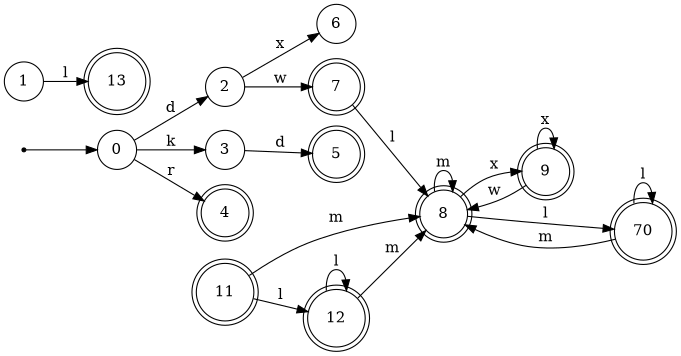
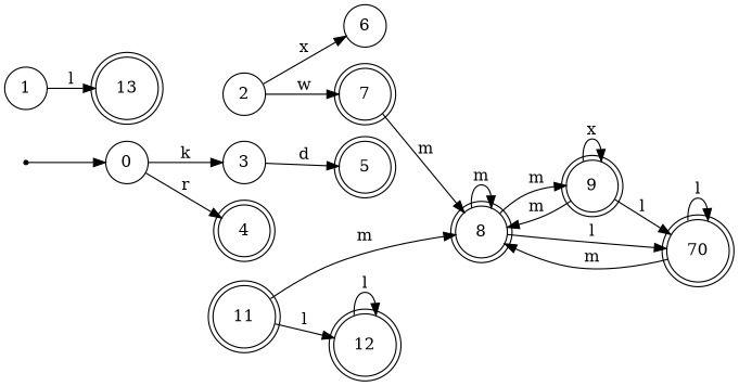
  digraph {
    rankdir=LR
    node [shape=doublecircle]
    dummy0 [shape=point]
    0 [shape=circle]
    2 [shape=circle]
    3 [shape=circle]
    4
    1 [shape=circle]
    13
    6 [shape=circle]
    7
    5
    8
    11
    12
    9
    n15 [label=70]
    dummy0 -> 0
-   0 -> 2 [label=d]
    0 -> 3 [label=k]
    0 -> 4 [label=r]
    2 -> 6 [label=x]
    2 -> 7 [label=w]
    3 -> 5 [label=d]
    1 -> 13 [label=l]
-   7 -> 8 [label=l]
+   7 -> 8 [label=m]
    8 -> 8 [label=m]
-   8 -> 9 [label=x]
+   8 -> 9 [label=m]
    8 -> n15 [label=l]
    11 -> 8 [label=m]
    11 -> 12 [label=l]
-   12 -> 8 [label=m]
    12 -> 12 [label=l]
-   9 -> 8 [label=w]
+   9 -> 8 [label=m]
    9 -> 9 [label=x]
+   9 -> n15 [label=l]
    n15 -> 8 [label=m]
    n15 -> n15 [label=l]
  }
